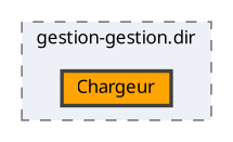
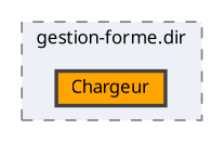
  digraph {
    compound=true
    fontname="Noto Sans"
    n1 [color=grey25 fillcolor=orange fontname="Noto Sans" fontsize=10 height=0.2 label=Chargeur shape=box style="filled,bold" width=0.4]
    subgraph cluster_1 {
      bgcolor="#edf0f7"
      fontsize=10
-     label="gestion-gestion.dir"
+     label="gestion-forme.dir"
      pencolor=grey50
      style="filled,dashed"
      n1
    }
  }
